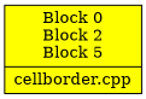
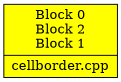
  digraph {
    rankdir=BT
-   n1 [fillcolor=yellow label="{Block 0\nBlock 2\nBlock 5\n|cellborder.cpp\n}" shape=record style=filled]
+   n1 [fillcolor=yellow label="{Block 0\nBlock 2\nBlock 1\n|cellborder.cpp\n}" shape=record style=filled]
  }
